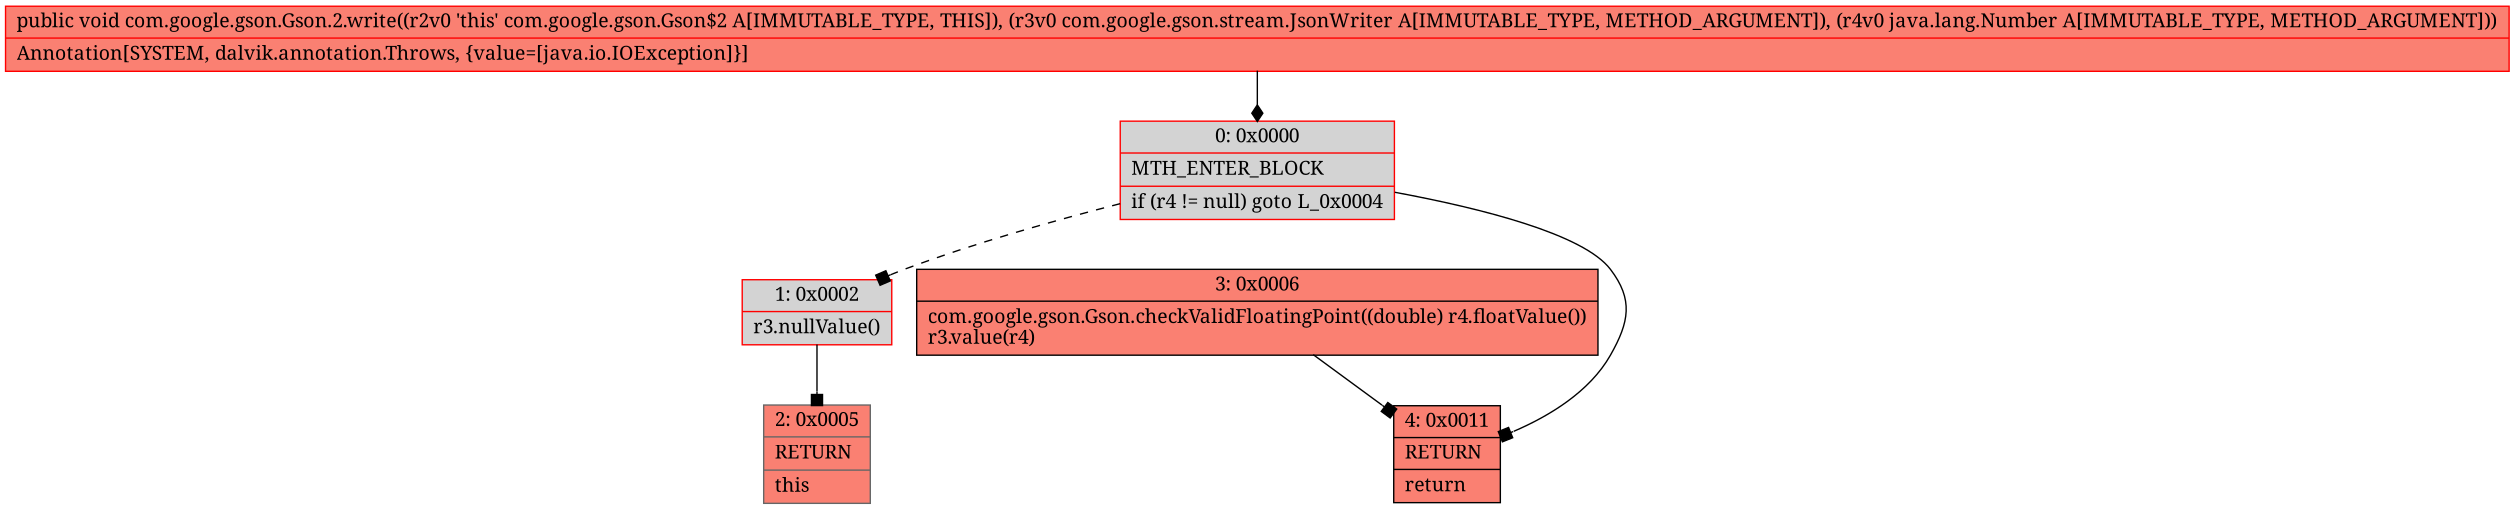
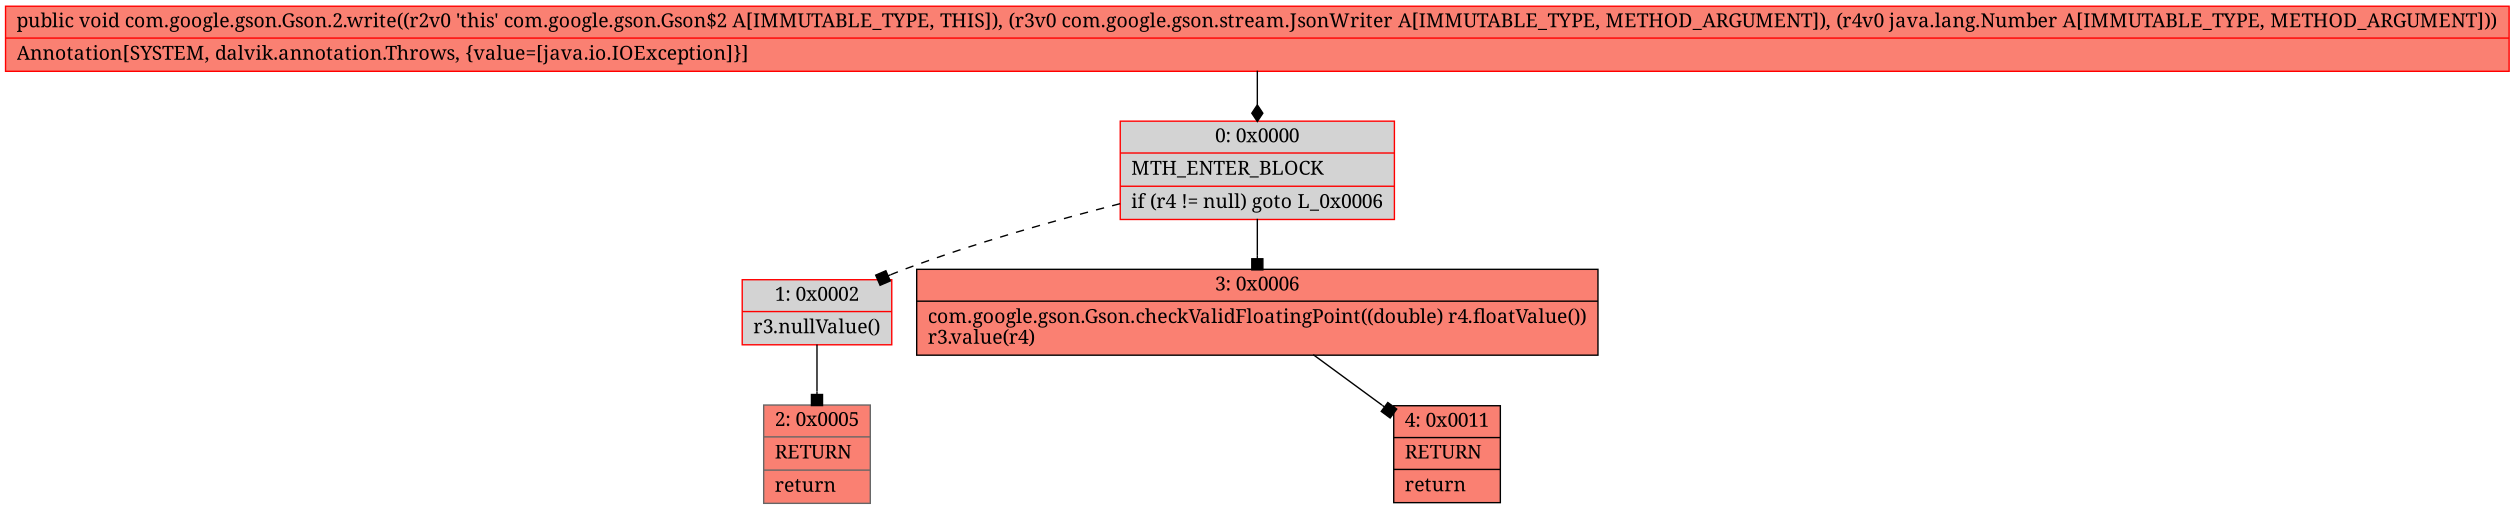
  digraph {
    fontname="Noto Serif"
    node [color=red fillcolor=salmon fontname="Noto Serif" shape=record style=filled]
    edge [arrowhead=box fontname="Noto Serif"]
-   n1 [fillcolor=lightgrey label="{0\:\ 0x0000|MTH_ENTER_BLOCK\l|if (r4 != null) goto L_0x0004\l}"]
+   n1 [fillcolor=lightgrey label="{0\:\ 0x0000|MTH_ENTER_BLOCK\l|if (r4 != null) goto L_0x0006\l}"]
    n2 [fillcolor=lightgrey label="{1\:\ 0x0002|r3.nullValue()\l}"]
    n3 [color=black label="{3\:\ 0x0006|com.google.gson.Gson.checkValidFloatingPoint((double) r4.floatValue())\lr3.value(r4)\l}"]
-   n4 [color=gray40 label="{2\:\ 0x0005|RETURN\l|this\l}"]
+   n4 [color=gray40 label="{2\:\ 0x0005|RETURN\l|return\l}"]
    n5 [color=black label="{4\:\ 0x0011|RETURN\l|return\l}"]
    n6 [label="{public void com.google.gson.Gson.2.write((r2v0 'this' com.google.gson.Gson$2 A[IMMUTABLE_TYPE, THIS]), (r3v0 com.google.gson.stream.JsonWriter A[IMMUTABLE_TYPE, METHOD_ARGUMENT]), (r4v0 java.lang.Number A[IMMUTABLE_TYPE, METHOD_ARGUMENT]))  | Annotation[SYSTEM, dalvik.annotation.Throws, \{value=[java.io.IOException]\}]\l}"]
    n1 -> n2 [style=dashed]
-   n1 -> n5
+   n1 -> n3
    n2 -> n4
    n3 -> n5
    n6 -> n1 [arrowhead=diamond]
  }
